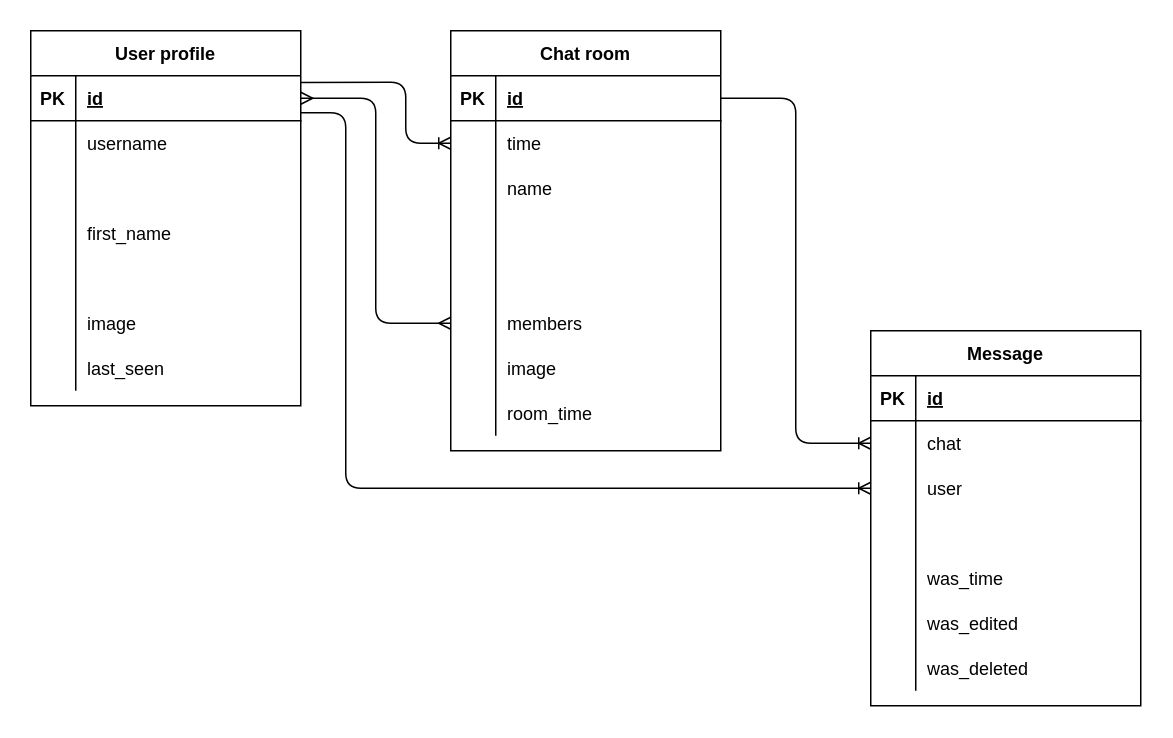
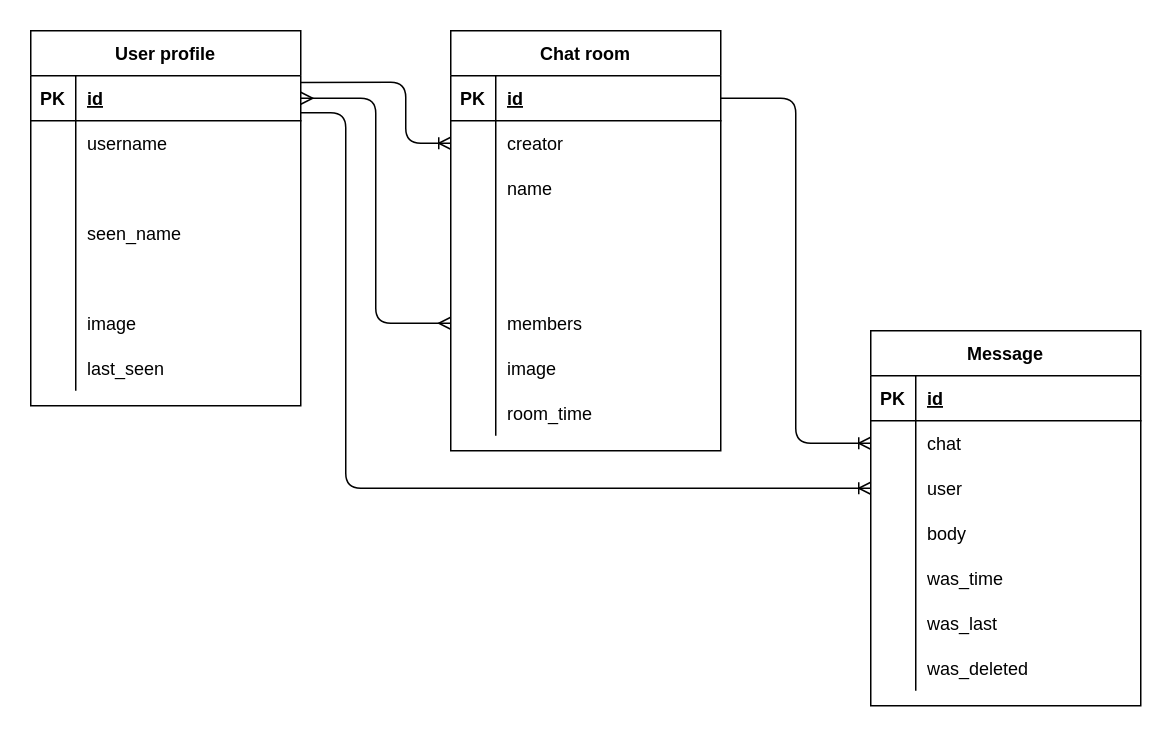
  <mxCell id="0" />
  <mxCell id="1" parent="0" />
  <mxCell id="2" value="User profile" style="shape=table;startSize=30;container=1;collapsible=1;childLayout=tableLayout;fixedRows=1;rowLines=0;fontStyle=1;align=center;resizeLast=1;" parent="1" vertex="1"><mxGeometry x="20" y="20" width="180" height="250" as="geometry" /></mxCell>
  <mxCell id="3" value="" style="shape=partialRectangle;collapsible=0;dropTarget=0;pointerEvents=0;fillColor=none;top=0;left=0;bottom=1;right=0;points=[[0,0.5],[1,0.5]];portConstraint=eastwest;" parent="2" vertex="1"><mxGeometry y="30" width="180" height="30" as="geometry" /></mxCell>
  <mxCell id="4" value="PK" style="shape=partialRectangle;connectable=0;fillColor=none;top=0;left=0;bottom=0;right=0;fontStyle=1;overflow=hidden;" parent="3" vertex="1"><mxGeometry width="30" height="30" as="geometry" /></mxCell>
  <mxCell id="5" value="id" style="shape=partialRectangle;connectable=0;fillColor=none;top=0;left=0;bottom=0;right=0;align=left;spacingLeft=6;fontStyle=5;overflow=hidden;" parent="3" vertex="1"><mxGeometry x="30" width="150" height="30" as="geometry" /></mxCell>
  <mxCell id="6" value="" style="shape=partialRectangle;collapsible=0;dropTarget=0;pointerEvents=0;fillColor=none;top=0;left=0;bottom=0;right=0;points=[[0,0.5],[1,0.5]];portConstraint=eastwest;" parent="2" vertex="1"><mxGeometry y="60" width="180" height="30" as="geometry" /></mxCell>
  <mxCell id="7" value="" style="shape=partialRectangle;connectable=0;fillColor=none;top=0;left=0;bottom=0;right=0;editable=1;overflow=hidden;" parent="6" vertex="1"><mxGeometry width="30" height="30" as="geometry" /></mxCell>
  <mxCell id="8" value="username" style="shape=partialRectangle;connectable=0;fillColor=none;top=0;left=0;bottom=0;right=0;align=left;spacingLeft=6;overflow=hidden;" parent="6" vertex="1"><mxGeometry x="30" width="150" height="30" as="geometry" /></mxCell>
  <mxCell id="9" value="" style="shape=partialRectangle;collapsible=0;dropTarget=0;pointerEvents=0;fillColor=none;top=0;left=0;bottom=0;right=0;points=[[0,0.5],[1,0.5]];portConstraint=eastwest;" parent="2" vertex="1"><mxGeometry y="90" width="180" height="30" as="geometry" /></mxCell>
  <mxCell id="10" value="" style="shape=partialRectangle;connectable=0;fillColor=none;top=0;left=0;bottom=0;right=0;editable=1;overflow=hidden;" parent="9" vertex="1"><mxGeometry width="30" height="30" as="geometry" /></mxCell>
  <mxCell id="11" value="" style="shape=partialRectangle;collapsible=0;dropTarget=0;pointerEvents=0;fillColor=none;top=0;left=0;bottom=0;right=0;points=[[0,0.5],[1,0.5]];portConstraint=eastwest;" parent="2" vertex="1"><mxGeometry y="120" width="180" height="30" as="geometry" /></mxCell>
  <mxCell id="12" value="" style="shape=partialRectangle;connectable=0;fillColor=none;top=0;left=0;bottom=0;right=0;editable=1;overflow=hidden;" parent="11" vertex="1"><mxGeometry width="30" height="30" as="geometry" /></mxCell>
- <mxCell id="13" value="first_name" style="shape=partialRectangle;connectable=0;fillColor=none;top=0;left=0;bottom=0;right=0;align=left;spacingLeft=6;overflow=hidden;" parent="11" vertex="1"><mxGeometry x="30" width="150" height="30" as="geometry" /></mxCell>
+ <mxCell id="13" value="seen_name" style="shape=partialRectangle;connectable=0;fillColor=none;top=0;left=0;bottom=0;right=0;align=left;spacingLeft=6;overflow=hidden;" parent="11" vertex="1"><mxGeometry x="30" width="150" height="30" as="geometry" /></mxCell>
  <mxCell id="14" style="shape=partialRectangle;collapsible=0;dropTarget=0;pointerEvents=0;fillColor=none;top=0;left=0;bottom=0;right=0;points=[[0,0.5],[1,0.5]];portConstraint=eastwest;" parent="2" vertex="1"><mxGeometry y="150" width="180" height="30" as="geometry" /></mxCell>
  <mxCell id="15" style="shape=partialRectangle;connectable=0;fillColor=none;top=0;left=0;bottom=0;right=0;editable=1;overflow=hidden;" parent="14" vertex="1"><mxGeometry width="30" height="30" as="geometry" /></mxCell>
  <mxCell id="16" style="shape=partialRectangle;collapsible=0;dropTarget=0;pointerEvents=0;fillColor=none;top=0;left=0;bottom=0;right=0;points=[[0,0.5],[1,0.5]];portConstraint=eastwest;" parent="2" vertex="1"><mxGeometry y="180" width="180" height="30" as="geometry" /></mxCell>
  <mxCell id="17" style="shape=partialRectangle;connectable=0;fillColor=none;top=0;left=0;bottom=0;right=0;editable=1;overflow=hidden;" parent="16" vertex="1"><mxGeometry width="30" height="30" as="geometry" /></mxCell>
  <mxCell id="18" value="image" style="shape=partialRectangle;connectable=0;fillColor=none;top=0;left=0;bottom=0;right=0;align=left;spacingLeft=6;overflow=hidden;" parent="16" vertex="1"><mxGeometry x="30" width="150" height="30" as="geometry" /></mxCell>
  <mxCell id="19" style="shape=partialRectangle;collapsible=0;dropTarget=0;pointerEvents=0;fillColor=none;top=0;left=0;bottom=0;right=0;points=[[0,0.5],[1,0.5]];portConstraint=eastwest;" parent="2" vertex="1"><mxGeometry y="210" width="180" height="30" as="geometry" /></mxCell>
  <mxCell id="20" style="shape=partialRectangle;connectable=0;fillColor=none;top=0;left=0;bottom=0;right=0;editable=1;overflow=hidden;" parent="19" vertex="1"><mxGeometry width="30" height="30" as="geometry" /></mxCell>
  <mxCell id="21" value="last_seen" style="shape=partialRectangle;connectable=0;fillColor=none;top=0;left=0;bottom=0;right=0;align=left;spacingLeft=6;overflow=hidden;" parent="19" vertex="1"><mxGeometry x="30" width="150" height="30" as="geometry" /></mxCell>
  <mxCell id="22" value="Chat room" style="shape=table;startSize=30;container=1;collapsible=1;childLayout=tableLayout;fixedRows=1;rowLines=0;fontStyle=1;align=center;resizeLast=1;" parent="1" vertex="1"><mxGeometry x="300" y="20" width="180" height="280" as="geometry"><mxRectangle x="360" y="80" width="60" height="30" as="alternateBounds" /></mxGeometry></mxCell>
  <mxCell id="23" value="" style="shape=partialRectangle;collapsible=0;dropTarget=0;pointerEvents=0;fillColor=none;top=0;left=0;bottom=1;right=0;points=[[0,0.5],[1,0.5]];portConstraint=eastwest;" parent="22" vertex="1"><mxGeometry y="30" width="180" height="30" as="geometry" /></mxCell>
  <mxCell id="24" value="PK" style="shape=partialRectangle;connectable=0;fillColor=none;top=0;left=0;bottom=0;right=0;fontStyle=1;overflow=hidden;" parent="23" vertex="1"><mxGeometry width="30" height="30" as="geometry" /></mxCell>
  <mxCell id="25" value="id" style="shape=partialRectangle;connectable=0;fillColor=none;top=0;left=0;bottom=0;right=0;align=left;spacingLeft=6;fontStyle=5;overflow=hidden;" parent="23" vertex="1"><mxGeometry x="30" width="150" height="30" as="geometry" /></mxCell>
  <mxCell id="26" value="" style="shape=partialRectangle;collapsible=0;dropTarget=0;pointerEvents=0;fillColor=none;top=0;left=0;bottom=0;right=0;points=[[0,0.5],[1,0.5]];portConstraint=eastwest;" parent="22" vertex="1"><mxGeometry y="60" width="180" height="30" as="geometry" /></mxCell>
  <mxCell id="27" value="" style="shape=partialRectangle;connectable=0;fillColor=none;top=0;left=0;bottom=0;right=0;editable=1;overflow=hidden;" parent="26" vertex="1"><mxGeometry width="30" height="30" as="geometry" /></mxCell>
- <mxCell id="28" value="time" style="shape=partialRectangle;connectable=0;fillColor=none;top=0;left=0;bottom=0;right=0;align=left;spacingLeft=6;overflow=hidden;" parent="26" vertex="1"><mxGeometry x="30" width="150" height="30" as="geometry" /></mxCell>
+ <mxCell id="28" value="creator" style="shape=partialRectangle;connectable=0;fillColor=none;top=0;left=0;bottom=0;right=0;align=left;spacingLeft=6;overflow=hidden;" parent="26" vertex="1"><mxGeometry x="30" width="150" height="30" as="geometry" /></mxCell>
  <mxCell id="29" value="" style="shape=partialRectangle;collapsible=0;dropTarget=0;pointerEvents=0;fillColor=none;top=0;left=0;bottom=0;right=0;points=[[0,0.5],[1,0.5]];portConstraint=eastwest;" parent="22" vertex="1"><mxGeometry y="90" width="180" height="30" as="geometry" /></mxCell>
  <mxCell id="30" value="" style="shape=partialRectangle;connectable=0;fillColor=none;top=0;left=0;bottom=0;right=0;editable=1;overflow=hidden;" parent="29" vertex="1"><mxGeometry width="30" height="30" as="geometry" /></mxCell>
  <mxCell id="31" value="name" style="shape=partialRectangle;connectable=0;fillColor=none;top=0;left=0;bottom=0;right=0;align=left;spacingLeft=6;overflow=hidden;" parent="29" vertex="1"><mxGeometry x="30" width="150" height="30" as="geometry" /></mxCell>
  <mxCell id="32" value="" style="shape=partialRectangle;collapsible=0;dropTarget=0;pointerEvents=0;fillColor=none;top=0;left=0;bottom=0;right=0;points=[[0,0.5],[1,0.5]];portConstraint=eastwest;" parent="22" vertex="1"><mxGeometry y="120" width="180" height="30" as="geometry" /></mxCell>
  <mxCell id="33" value="" style="shape=partialRectangle;connectable=0;fillColor=none;top=0;left=0;bottom=0;right=0;editable=1;overflow=hidden;" parent="32" vertex="1"><mxGeometry width="30" height="30" as="geometry" /></mxCell>
  <mxCell id="34" style="shape=partialRectangle;collapsible=0;dropTarget=0;pointerEvents=0;fillColor=none;top=0;left=0;bottom=0;right=0;points=[[0,0.5],[1,0.5]];portConstraint=eastwest;" parent="22" vertex="1"><mxGeometry y="150" width="180" height="30" as="geometry" /></mxCell>
  <mxCell id="35" style="shape=partialRectangle;connectable=0;fillColor=none;top=0;left=0;bottom=0;right=0;editable=1;overflow=hidden;" parent="34" vertex="1"><mxGeometry width="30" height="30" as="geometry" /></mxCell>
  <mxCell id="36" value="" style="shape=partialRectangle;collapsible=0;dropTarget=0;pointerEvents=0;fillColor=none;top=0;left=0;bottom=0;right=0;points=[[0,0.5],[1,0.5]];portConstraint=eastwest;" parent="22" vertex="1"><mxGeometry y="180" width="180" height="30" as="geometry" /></mxCell>
  <mxCell id="37" value="" style="shape=partialRectangle;connectable=0;fillColor=none;top=0;left=0;bottom=0;right=0;editable=1;overflow=hidden;" parent="36" vertex="1"><mxGeometry width="30" height="30" as="geometry" /></mxCell>
  <mxCell id="38" value="members" style="shape=partialRectangle;connectable=0;fillColor=none;top=0;left=0;bottom=0;right=0;align=left;spacingLeft=6;overflow=hidden;" parent="36" vertex="1"><mxGeometry x="30" width="150" height="30" as="geometry" /></mxCell>
  <mxCell id="39" value="" style="shape=partialRectangle;collapsible=0;dropTarget=0;pointerEvents=0;fillColor=none;top=0;left=0;bottom=0;right=0;points=[[0,0.5],[1,0.5]];portConstraint=eastwest;" parent="22" vertex="1"><mxGeometry y="210" width="180" height="30" as="geometry" /></mxCell>
  <mxCell id="40" value="" style="shape=partialRectangle;connectable=0;fillColor=none;top=0;left=0;bottom=0;right=0;editable=1;overflow=hidden;" parent="39" vertex="1"><mxGeometry width="30" height="30" as="geometry" /></mxCell>
  <mxCell id="41" value="image" style="shape=partialRectangle;connectable=0;fillColor=none;top=0;left=0;bottom=0;right=0;align=left;spacingLeft=6;overflow=hidden;" parent="39" vertex="1"><mxGeometry x="30" width="150" height="30" as="geometry" /></mxCell>
  <mxCell id="42" value="" style="shape=partialRectangle;collapsible=0;dropTarget=0;pointerEvents=0;fillColor=none;top=0;left=0;bottom=0;right=0;points=[[0,0.5],[1,0.5]];portConstraint=eastwest;" parent="22" vertex="1"><mxGeometry y="240" width="180" height="30" as="geometry" /></mxCell>
  <mxCell id="43" value="" style="shape=partialRectangle;connectable=0;fillColor=none;top=0;left=0;bottom=0;right=0;editable=1;overflow=hidden;" parent="42" vertex="1"><mxGeometry width="30" height="30" as="geometry" /></mxCell>
  <mxCell id="44" value="room_time" style="shape=partialRectangle;connectable=0;fillColor=none;top=0;left=0;bottom=0;right=0;align=left;spacingLeft=6;overflow=hidden;" parent="42" vertex="1"><mxGeometry x="30" width="150" height="30" as="geometry" /></mxCell>
  <mxCell id="45" value="" style="edgeStyle=elbowEdgeStyle;fontSize=12;html=1;endArrow=ERmany;startArrow=ERmany;entryX=0;entryY=0.5;entryDx=0;entryDy=0;exitX=1;exitY=0.5;exitDx=0;exitDy=0;" parent="1" source="3" target="36" edge="1"><mxGeometry width="100" height="100" relative="1" as="geometry"><mxPoint x="220" y="70" as="sourcePoint" /><mxPoint x="360" y="210" as="targetPoint" /></mxGeometry></mxCell>
  <mxCell id="46" value="Message" style="shape=table;startSize=30;container=1;collapsible=1;childLayout=tableLayout;fixedRows=1;rowLines=0;fontStyle=1;align=center;resizeLast=1;" parent="1" vertex="1"><mxGeometry x="580" y="220" width="180" height="250" as="geometry" /></mxCell>
  <mxCell id="47" value="" style="shape=partialRectangle;collapsible=0;dropTarget=0;pointerEvents=0;fillColor=none;top=0;left=0;bottom=1;right=0;points=[[0,0.5],[1,0.5]];portConstraint=eastwest;" parent="46" vertex="1"><mxGeometry y="30" width="180" height="30" as="geometry" /></mxCell>
  <mxCell id="48" value="PK" style="shape=partialRectangle;connectable=0;fillColor=none;top=0;left=0;bottom=0;right=0;fontStyle=1;overflow=hidden;" parent="47" vertex="1"><mxGeometry width="30" height="30" as="geometry" /></mxCell>
  <mxCell id="49" value="id" style="shape=partialRectangle;connectable=0;fillColor=none;top=0;left=0;bottom=0;right=0;align=left;spacingLeft=6;fontStyle=5;overflow=hidden;" parent="47" vertex="1"><mxGeometry x="30" width="150" height="30" as="geometry" /></mxCell>
  <mxCell id="50" value="" style="shape=partialRectangle;collapsible=0;dropTarget=0;pointerEvents=0;fillColor=none;top=0;left=0;bottom=0;right=0;points=[[0,0.5],[1,0.5]];portConstraint=eastwest;" parent="46" vertex="1"><mxGeometry y="60" width="180" height="30" as="geometry" /></mxCell>
  <mxCell id="51" value="" style="shape=partialRectangle;connectable=0;fillColor=none;top=0;left=0;bottom=0;right=0;editable=1;overflow=hidden;" parent="50" vertex="1"><mxGeometry width="30" height="30" as="geometry" /></mxCell>
  <mxCell id="52" value="chat" style="shape=partialRectangle;connectable=0;fillColor=none;top=0;left=0;bottom=0;right=0;align=left;spacingLeft=6;overflow=hidden;" parent="50" vertex="1"><mxGeometry x="30" width="150" height="30" as="geometry" /></mxCell>
  <mxCell id="53" value="" style="shape=partialRectangle;collapsible=0;dropTarget=0;pointerEvents=0;fillColor=none;top=0;left=0;bottom=0;right=0;points=[[0,0.5],[1,0.5]];portConstraint=eastwest;" parent="46" vertex="1"><mxGeometry y="90" width="180" height="30" as="geometry" /></mxCell>
  <mxCell id="54" value="" style="shape=partialRectangle;connectable=0;fillColor=none;top=0;left=0;bottom=0;right=0;editable=1;overflow=hidden;" parent="53" vertex="1"><mxGeometry width="30" height="30" as="geometry" /></mxCell>
  <mxCell id="55" value="user" style="shape=partialRectangle;connectable=0;fillColor=none;top=0;left=0;bottom=0;right=0;align=left;spacingLeft=6;overflow=hidden;" parent="53" vertex="1"><mxGeometry x="30" width="150" height="30" as="geometry" /></mxCell>
  <mxCell id="56" value="" style="shape=partialRectangle;collapsible=0;dropTarget=0;pointerEvents=0;fillColor=none;top=0;left=0;bottom=0;right=0;points=[[0,0.5],[1,0.5]];portConstraint=eastwest;" parent="46" vertex="1"><mxGeometry y="120" width="180" height="30" as="geometry" /></mxCell>
  <mxCell id="57" value="" style="shape=partialRectangle;connectable=0;fillColor=none;top=0;left=0;bottom=0;right=0;editable=1;overflow=hidden;" parent="56" vertex="1"><mxGeometry width="30" height="30" as="geometry" /></mxCell>
+ <mxCell id="58" value="body" style="shape=partialRectangle;connectable=0;fillColor=none;top=0;left=0;bottom=0;right=0;align=left;spacingLeft=6;overflow=hidden;" parent="56" vertex="1"><mxGeometry x="30" width="150" height="30" as="geometry" /></mxCell>
  <mxCell id="59" style="shape=partialRectangle;collapsible=0;dropTarget=0;pointerEvents=0;fillColor=none;top=0;left=0;bottom=0;right=0;points=[[0,0.5],[1,0.5]];portConstraint=eastwest;" parent="46" vertex="1"><mxGeometry y="150" width="180" height="30" as="geometry" /></mxCell>
  <mxCell id="60" style="shape=partialRectangle;connectable=0;fillColor=none;top=0;left=0;bottom=0;right=0;editable=1;overflow=hidden;" parent="59" vertex="1"><mxGeometry width="30" height="30" as="geometry" /></mxCell>
  <mxCell id="61" value="was_time" style="shape=partialRectangle;connectable=0;fillColor=none;top=0;left=0;bottom=0;right=0;align=left;spacingLeft=6;overflow=hidden;" parent="59" vertex="1"><mxGeometry x="30" width="150" height="30" as="geometry" /></mxCell>
  <mxCell id="62" style="shape=partialRectangle;collapsible=0;dropTarget=0;pointerEvents=0;fillColor=none;top=0;left=0;bottom=0;right=0;points=[[0,0.5],[1,0.5]];portConstraint=eastwest;" parent="46" vertex="1"><mxGeometry y="180" width="180" height="30" as="geometry" /></mxCell>
  <mxCell id="63" style="shape=partialRectangle;connectable=0;fillColor=none;top=0;left=0;bottom=0;right=0;editable=1;overflow=hidden;" parent="62" vertex="1"><mxGeometry width="30" height="30" as="geometry" /></mxCell>
- <mxCell id="64" value="was_edited" style="shape=partialRectangle;connectable=0;fillColor=none;top=0;left=0;bottom=0;right=0;align=left;spacingLeft=6;overflow=hidden;" parent="62" vertex="1"><mxGeometry x="30" width="150" height="30" as="geometry" /></mxCell>
+ <mxCell id="64" value="was_last" style="shape=partialRectangle;connectable=0;fillColor=none;top=0;left=0;bottom=0;right=0;align=left;spacingLeft=6;overflow=hidden;" parent="62" vertex="1"><mxGeometry x="30" width="150" height="30" as="geometry" /></mxCell>
  <mxCell id="65" style="shape=partialRectangle;collapsible=0;dropTarget=0;pointerEvents=0;fillColor=none;top=0;left=0;bottom=0;right=0;points=[[0,0.5],[1,0.5]];portConstraint=eastwest;" parent="46" vertex="1"><mxGeometry y="210" width="180" height="30" as="geometry" /></mxCell>
  <mxCell id="66" style="shape=partialRectangle;connectable=0;fillColor=none;top=0;left=0;bottom=0;right=0;editable=1;overflow=hidden;" parent="65" vertex="1"><mxGeometry width="30" height="30" as="geometry" /></mxCell>
  <mxCell id="67" value="was_deleted" style="shape=partialRectangle;connectable=0;fillColor=none;top=0;left=0;bottom=0;right=0;align=left;spacingLeft=6;overflow=hidden;" parent="65" vertex="1"><mxGeometry x="30" width="150" height="30" as="geometry" /></mxCell>
  <mxCell id="68" value="" style="edgeStyle=elbowEdgeStyle;fontSize=12;html=1;endArrow=ERoneToMany;entryX=0;entryY=0.5;entryDx=0;entryDy=0;exitX=1;exitY=0.5;exitDx=0;exitDy=0;" parent="1" source="23" target="50" edge="1"><mxGeometry width="100" height="100" relative="1" as="geometry"><mxPoint x="430" y="320" as="sourcePoint" /><mxPoint x="530" y="220" as="targetPoint" /></mxGeometry></mxCell>
  <mxCell id="69" value="" style="edgeStyle=elbowEdgeStyle;fontSize=12;html=1;endArrow=ERoneToMany;entryX=0;entryY=0.5;entryDx=0;entryDy=0;exitX=0.999;exitY=0.824;exitDx=0;exitDy=0;exitPerimeter=0;" parent="1" source="3" target="53" edge="1"><mxGeometry width="100" height="100" relative="1" as="geometry"><mxPoint x="220" y="100" as="sourcePoint" /><mxPoint x="540" y="150" as="targetPoint" /><Array as="points"><mxPoint x="230" y="90" /><mxPoint x="220" y="170" /></Array></mxGeometry></mxCell>
  <mxCell id="70" value="" style="edgeStyle=orthogonalEdgeStyle;fontSize=12;html=1;endArrow=ERoneToMany;entryX=0;entryY=0.5;entryDx=0;entryDy=0;exitX=0.999;exitY=0.148;exitDx=0;exitDy=0;exitPerimeter=0;" parent="1" source="3" target="26" edge="1"><mxGeometry width="100" height="100" relative="1" as="geometry"><mxPoint x="230" y="50" as="sourcePoint" /><mxPoint x="330" y="-50" as="targetPoint" /><Array as="points"><mxPoint x="270" y="54" /><mxPoint x="270" y="95" /></Array></mxGeometry></mxCell>
